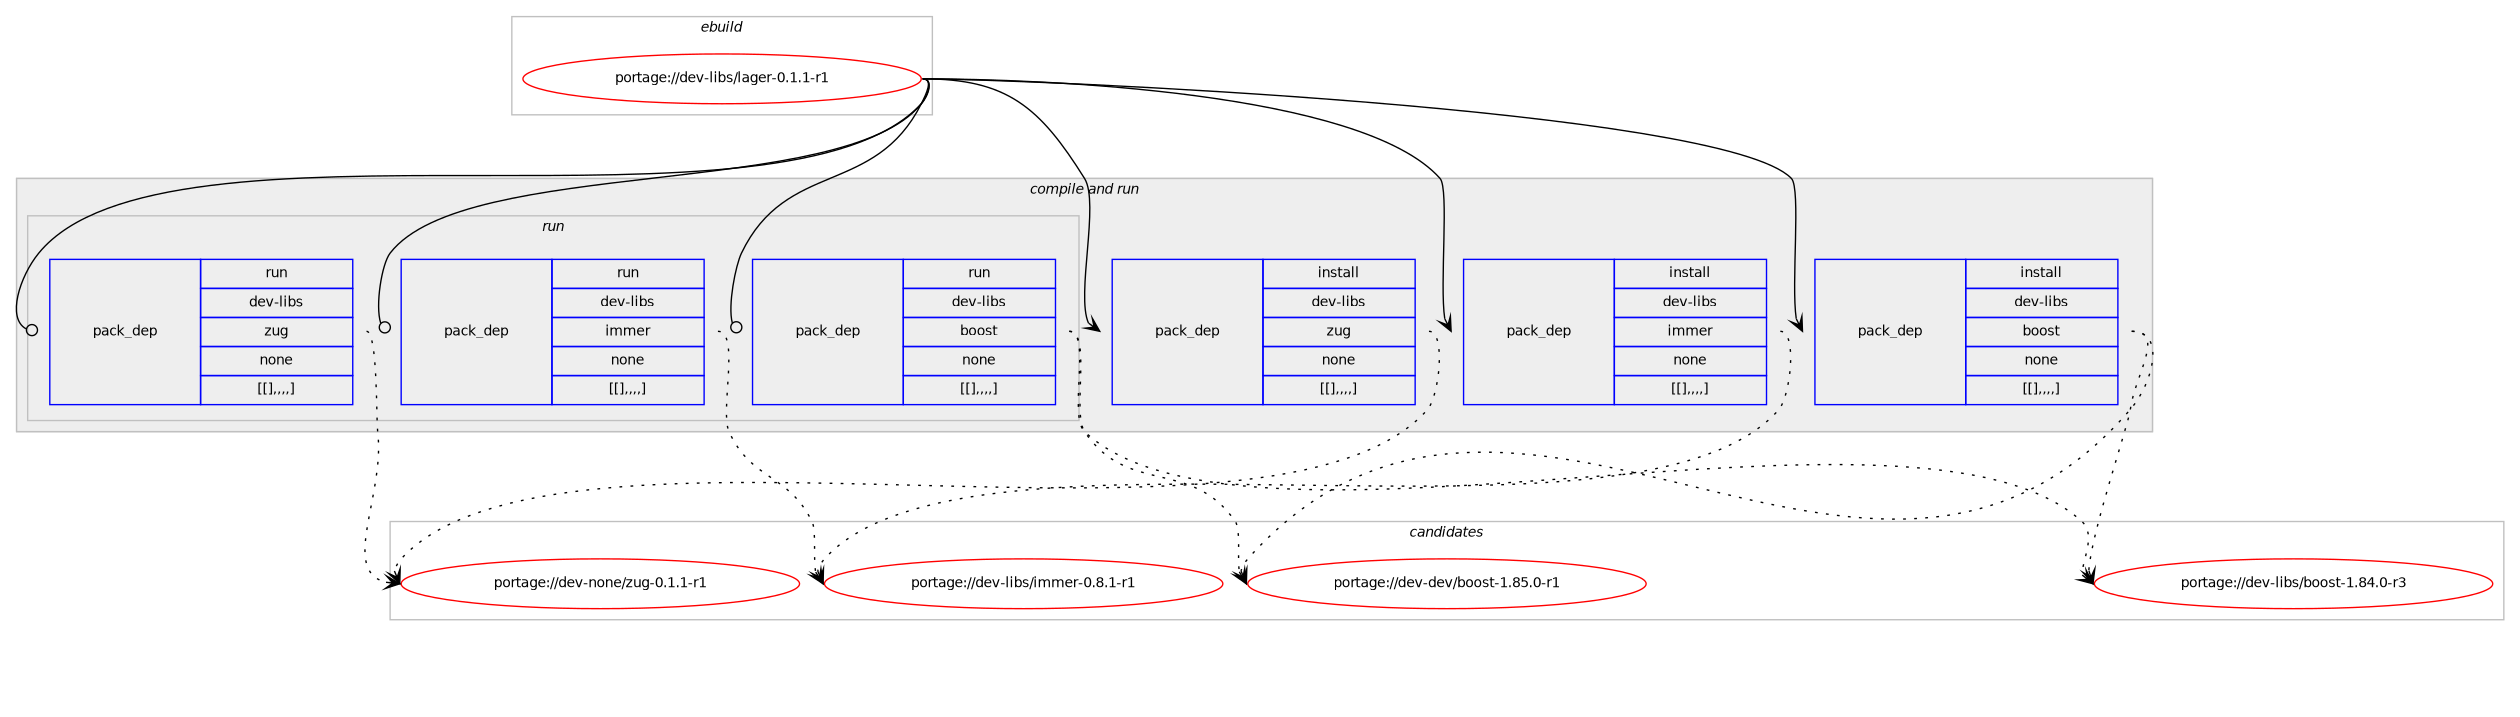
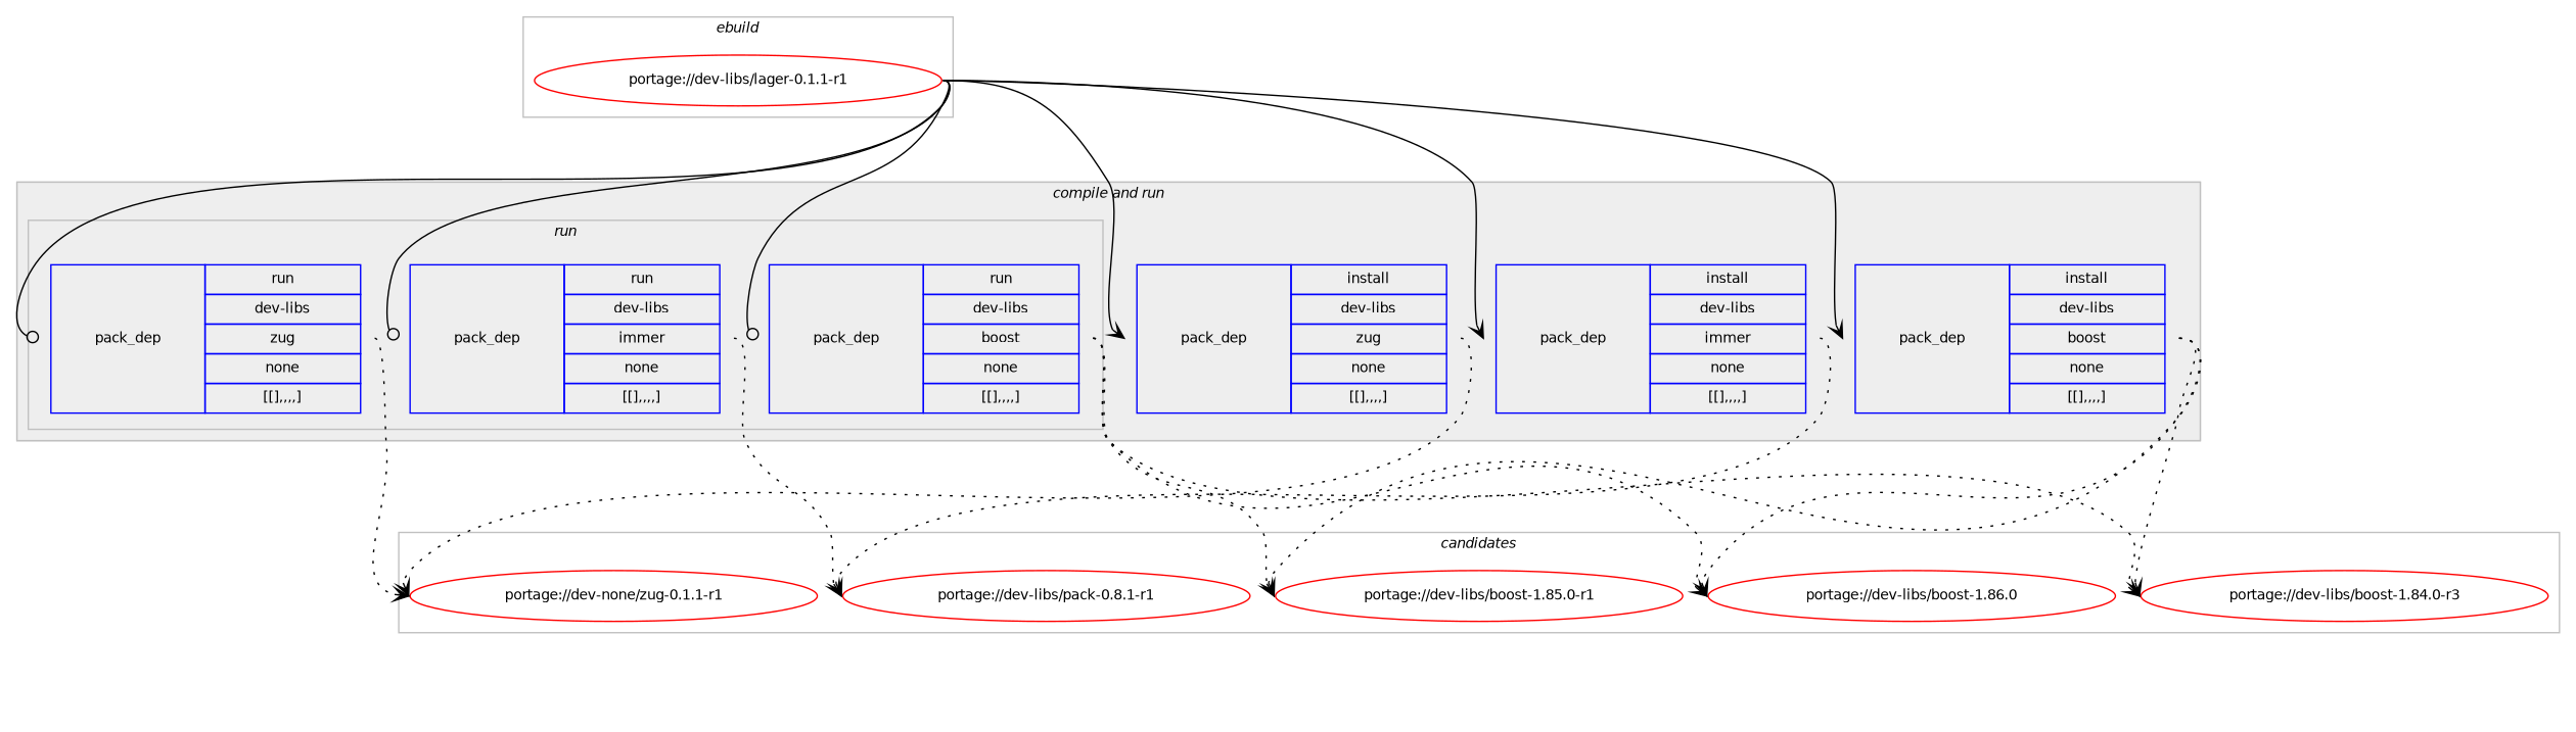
  digraph {
    compound=true
    concentrate=true
    fontname=Helvetica
    fontsize=10
    newrank=true
    rankdir=TB
    ranksep=1.5
    node [color=red fontname=Helvetica fontsize=10]
    edge [arrowhead=vee headport=w style=dotted tailport=e weight=100]
    n1 [label="portage://dev-libs/lager-0.1.1-r1" width=4]
    n2 [color=blue label=<<TABLE BORDER="0" CELLBORDER="1" CELLSPACING="0" CELLPADDING="4" WIDTH="220"><TR><TD ROWSPAN="6" CELLPADDING="30">pack_dep</TD></TR><TR><TD WIDTH="110">install</TD></TR><TR><TD>dev-libs</TD></TR><TR><TD>boost</TD></TR><TR><TD>none</TD></TR><TR><TD>[[],,,,]</TD></TR></TABLE>> shape=none]
    n3 [color=blue label=<<TABLE BORDER="0" CELLBORDER="1" CELLSPACING="0" CELLPADDING="4" WIDTH="220"><TR><TD ROWSPAN="6" CELLPADDING="30">pack_dep</TD></TR><TR><TD WIDTH="110">install</TD></TR><TR><TD>dev-libs</TD></TR><TR><TD>immer</TD></TR><TR><TD>none</TD></TR><TR><TD>[[],,,,]</TD></TR></TABLE>> shape=none]
    n4 [color=blue label=<<TABLE BORDER="0" CELLBORDER="1" CELLSPACING="0" CELLPADDING="4" WIDTH="220"><TR><TD ROWSPAN="6" CELLPADDING="30">pack_dep</TD></TR><TR><TD WIDTH="110">install</TD></TR><TR><TD>dev-libs</TD></TR><TR><TD>zug</TD></TR><TR><TD>none</TD></TR><TR><TD>[[],,,,]</TD></TR></TABLE>> shape=none]
    n5 [color=blue label=<<TABLE BORDER="0" CELLBORDER="1" CELLSPACING="0" CELLPADDING="4" WIDTH="220"><TR><TD ROWSPAN="6" CELLPADDING="30">pack_dep</TD></TR><TR><TD WIDTH="110">run</TD></TR><TR><TD>dev-libs</TD></TR><TR><TD>boost</TD></TR><TR><TD>none</TD></TR><TR><TD>[[],,,,]</TD></TR></TABLE>> shape=none]
    n6 [color=blue label=<<TABLE BORDER="0" CELLBORDER="1" CELLSPACING="0" CELLPADDING="4" WIDTH="220"><TR><TD ROWSPAN="6" CELLPADDING="30">pack_dep</TD></TR><TR><TD WIDTH="110">run</TD></TR><TR><TD>dev-libs</TD></TR><TR><TD>immer</TD></TR><TR><TD>none</TD></TR><TR><TD>[[],,,,]</TD></TR></TABLE>> shape=none]
    n7 [color=blue label=<<TABLE BORDER="0" CELLBORDER="1" CELLSPACING="0" CELLPADDING="4" WIDTH="220"><TR><TD ROWSPAN="6" CELLPADDING="30">pack_dep</TD></TR><TR><TD WIDTH="110">run</TD></TR><TR><TD>dev-libs</TD></TR><TR><TD>zug</TD></TR><TR><TD>none</TD></TR><TR><TD>[[],,,,]</TD></TR></TABLE>> shape=none]
-   n9 [label="portage://dev-dev/boost-1.85.0-r1" width=4]
+   n8 [label="portage://dev-libs/boost-1.86.0" width=4]
+   n9 [label="portage://dev-libs/boost-1.85.0-r1" width=4]
    n10 [label="portage://dev-libs/boost-1.84.0-r3" width=4]
-   n11 [label="portage://dev-libs/immer-0.8.1-r1" width=4]
+   n11 [label="portage://dev-libs/pack-0.8.1-r1" width=4]
    n12 [label="portage://dev-none/zug-0.1.1-r1" width=4]
    subgraph cluster_1 {
      color=gray
      label=<<i>ebuild</i>>
      n1
    }
    subgraph cluster_2 {
      color=gray
      label=<<i>dependencies</i>>
      subgraph cluster_3 {
        color=gray
        fillcolor="#eeeeee"
        label=<<i>compile</i>>
        style=filled
        subgraph sub_4 {
          color=gray
          fillcolor="#eeeeee"
          label=<<i>compile</i>>
          style=filled
          n2
        }
        subgraph sub_5 {
          color=gray
          fillcolor="#eeeeee"
          label=<<i>compile</i>>
          style=filled
          n3
        }
        subgraph sub_6 {
          color=gray
          fillcolor="#eeeeee"
          label=<<i>compile</i>>
          style=filled
          n4
        }
      }
      subgraph cluster_7 {
        color=gray
        fillcolor="#eeeeee"
        label=<<i>compile and run</i>>
        style=filled
      }
      subgraph cluster_8 {
        color=gray
        fillcolor="#eeeeee"
        label=<<i>run</i>>
        style=filled
        subgraph sub_9 {
          color=gray
          fillcolor="#eeeeee"
          label=<<i>run</i>>
          style=filled
          n5
        }
        subgraph sub_10 {
          color=gray
          fillcolor="#eeeeee"
          label=<<i>run</i>>
          style=filled
          n6
        }
        subgraph sub_11 {
          color=gray
          fillcolor="#eeeeee"
          label=<<i>run</i>>
          style=filled
          n7
        }
      }
    }
    subgraph cluster_12 {
      color=gray
      label=<<i>candidates</i>>
      rank=same
      subgraph sub_13 {
        color=black
        label=<<i>candidates</i>>
        nodesep=1
        rank=same
+       n8
        n9
        n10
      }
      subgraph sub_14 {
        color=black
        label=<<i>candidates</i>>
        nodesep=1
        rank=same
        n11
      }
      subgraph sub_15 {
        color=black
        label=<<i>candidates</i>>
        nodesep=1
        rank=same
        n12
      }
      subgraph sub_16 {
        color=black
        label=<<i>candidates</i>>
        nodesep=1
        rank=same
+       n8
        n9
        n10
      }
      subgraph sub_17 {
        color=black
        label=<<i>candidates</i>>
        nodesep=1
        rank=same
        n11
      }
      subgraph sub_18 {
        color=black
        label=<<i>candidates</i>>
        nodesep=1
        rank=same
        n12
      }
    }
    n1 -> n2 [style=solid weight=20]
    n1 -> n3 [style=solid weight=20]
    n1 -> n4 [style=solid weight=20]
    n1 -> n5 [arrowhead=odot style=solid weight=20]
    n1 -> n6 [arrowhead=odot style=solid weight=20]
    n1 -> n7 [arrowhead=odot style=solid weight=20]
+   n2 -> n8
    n2 -> n9
    n2 -> n10
    n3 -> n11
    n4 -> n12
+   n5 -> n8
    n5 -> n9
    n5 -> n10
    n6 -> n11
    n7 -> n12
  }
